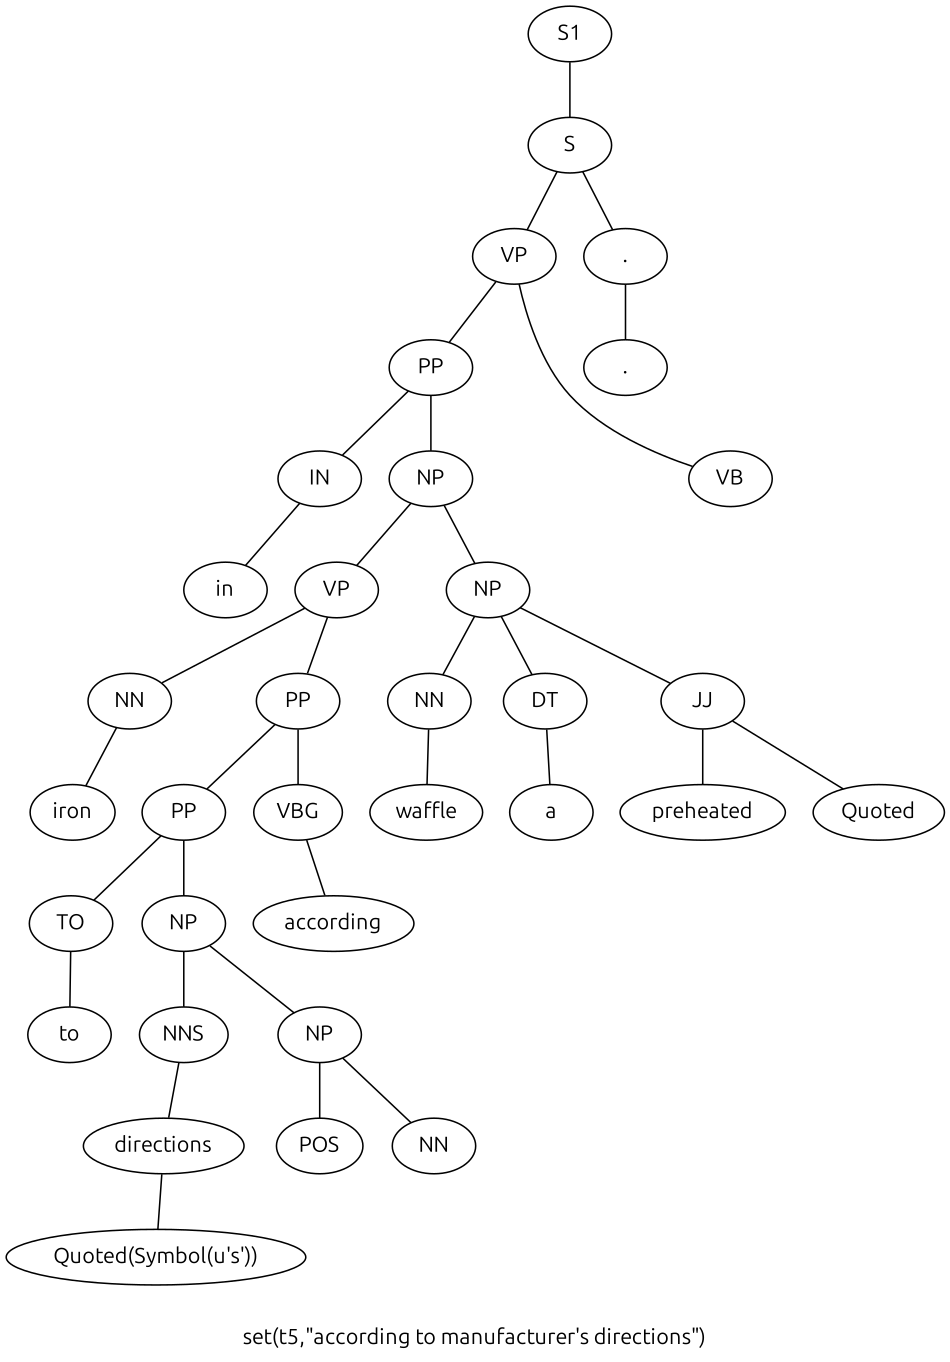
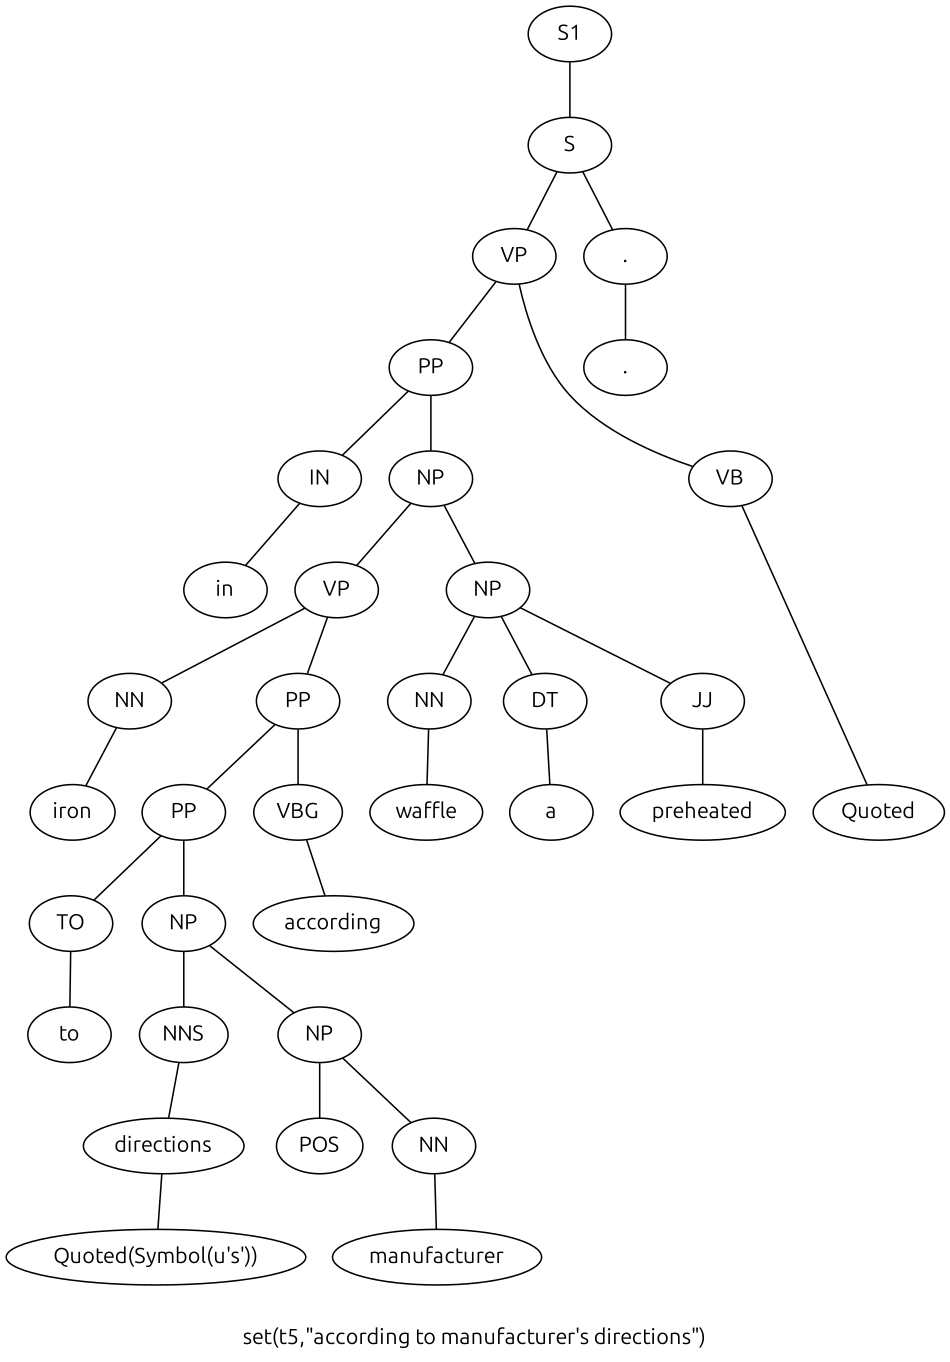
  graph {
    fontname=Ubuntu
    label="set(t5,\"according to manufacturer's directions\")"
    node [fontname=Ubuntu]
    edge [fontname=Ubuntu]
    n1 [label=S1]
    n2 [label=S]
    n3 [label=VP]
    n4 [label="."]
    n5 [label=VB]
    n6 [label=PP]
    n7 [label="."]
    n8 [label=Quoted]
    n9 [label=IN]
    n10 [label=NP]
    n11 [label=in]
    n12 [label=NP]
    n13 [label=VP]
    n14 [label=DT]
    n15 [label=JJ]
    n16 [label=NN]
    n17 [label=NN]
    n18 [label=PP]
    n19 [label=a]
    n20 [label=preheated]
    n21 [label=waffle]
    n22 [label=iron]
    n23 [label=VBG]
    n24 [label=PP]
    n25 [label=according]
    n26 [label=TO]
    n27 [label=NP]
    n28 [label=to]
    n29 [label=NP]
    n30 [label=NNS]
    n31 [label=NN]
    n32 [label=POS]
    n33 [label=directions]
+   n34 [label=manufacturer]
    n35 [label="Quoted(Symbol(u's'))"]
    n1 -- n2
    n2 -- n3
    n2 -- n4
    n3 -- n5
    n3 -- n6
    n4 -- n7
-   n15 -- n8
+   n5 -- n8
    n6 -- n9
    n6 -- n10
    n9 -- n11
    n10 -- n12
    n10 -- n13
    n12 -- n14
    n12 -- n15
    n12 -- n16
    n13 -- n17
    n13 -- n18
    n14 -- n19
    n15 -- n20
    n16 -- n21
    n17 -- n22
    n18 -- n23
    n18 -- n24
    n23 -- n25
    n24 -- n26
    n24 -- n27
    n26 -- n28
    n27 -- n29
    n27 -- n30
    n29 -- n31
    n29 -- n32
    n30 -- n33
+   n31 -- n34
    n33 -- n35
  }
